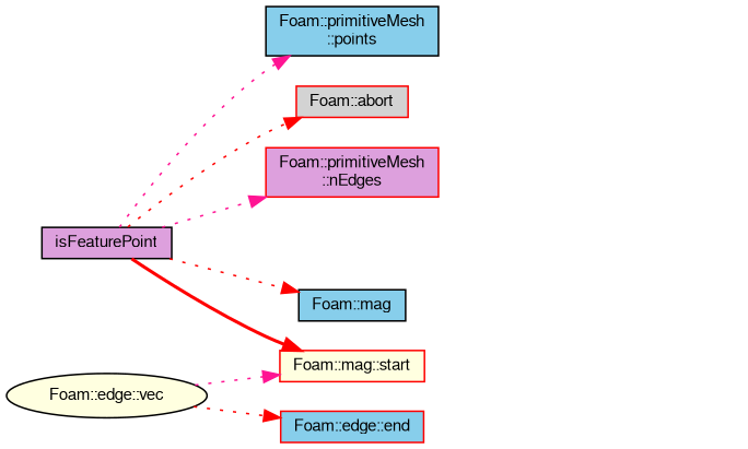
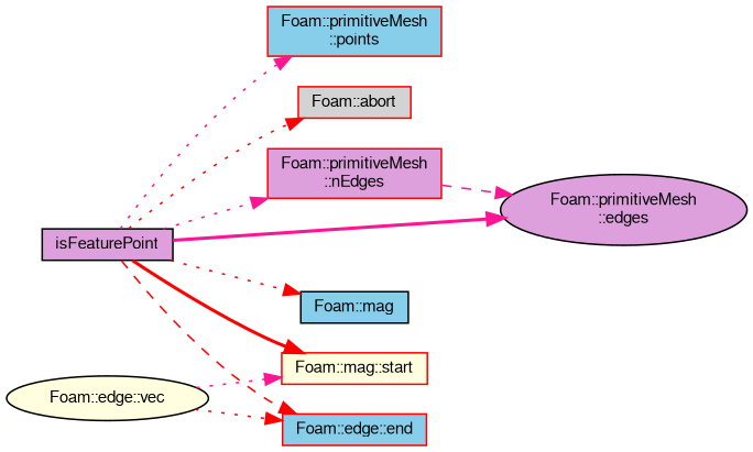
  digraph {
    rankdir=LR
    node [color=black fillcolor=plum fontname=FreeSans fontsize=10 shape=box style=filled]
    edge [color=red fontname=FreeSans fontsize=10 labelfontname=FreeSans labelfontsize=10 style=dotted]
    n1 [fontcolor=black height=0.2 label=isFeaturePoint width=0.4]
    n2 [color=red fillcolor=lightgrey height=0.2 label="Foam::abort" width=0.4]
+   n3 [height=0.2 label="Foam::primitiveMesh\l::edges" shape=ellipse width=0.4]
    n4 [color=red fillcolor=skyblue height=0.2 label="Foam::edge::end" width=0.4]
    n5 [fillcolor=skyblue height=0.2 label="Foam::mag" width=0.4]
    n6 [color=red height=0.2 label="Foam::primitiveMesh\l::nEdges" width=0.4]
-   n7 [fillcolor=skyblue height=0.2 label="Foam::primitiveMesh\l::points" width=0.4]
+   n7 [color=red fillcolor=skyblue height=0.2 label="Foam::primitiveMesh\l::points" width=0.4]
    n8 [color=red fillcolor=lightyellow height=0.2 label="Foam::mag::start" width=0.4]
    n9 [fillcolor=lightyellow height=0.2 label="Foam::edge::vec" shape=ellipse width=0.4]
    n1 -> n2
+   n1 -> n3 [color=deeppink style=bold]
+   n1 -> n4 [style=dashed]
    n1 -> n5
    n1 -> n6 [color=deeppink]
    n1 -> n7 [color=deeppink]
    n1 -> n8 [style=bold]
+   n6 -> n3 [color=deeppink style=dashed]
    n9 -> n4
    n9 -> n8 [color=deeppink]
  }
